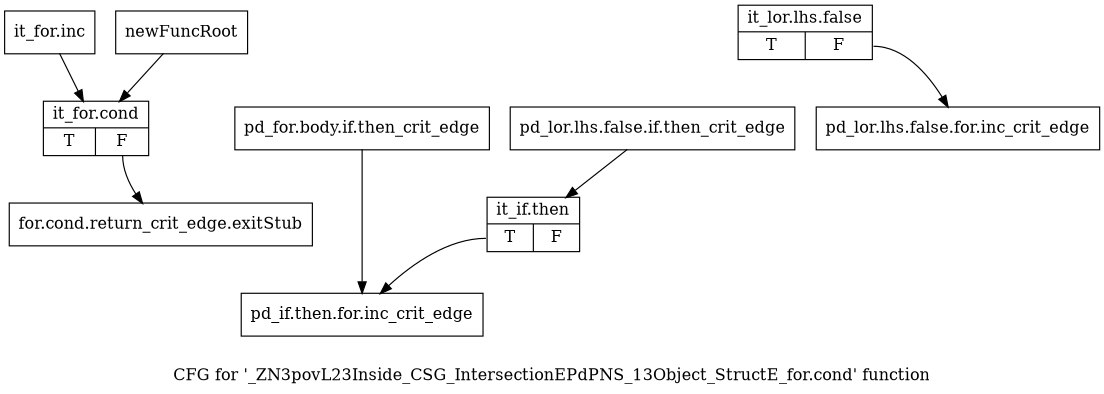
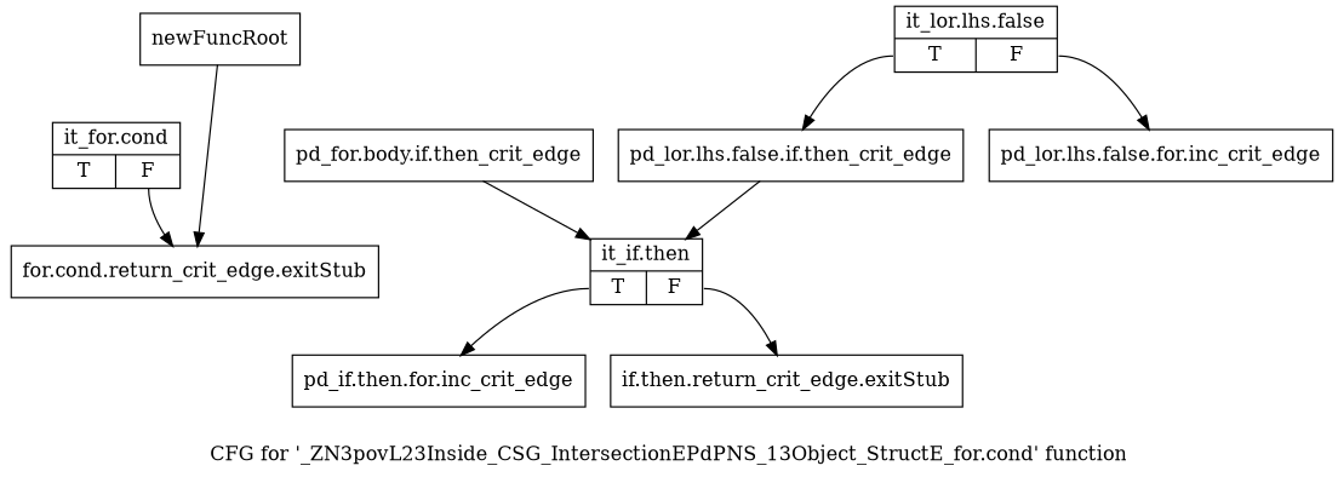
  digraph {
    label="CFG for '_ZN3povL23Inside_CSG_IntersectionEPdPNS_13Object_StructE_for.cond' function"
    node [shape=record]
    n1 [label="{newFuncRoot}"]
    n2 [label="{it_for.cond|{<s0>T|<s1>F}}"]
    n3 [label="{for.cond.return_crit_edge.exitStub}"]
+   n4 [label="{if.then.return_crit_edge.exitStub}"]
    n5 [label="{it_lor.lhs.false|{<s0>T|<s1>F}}"]
    n6 [label="{pd_lor.lhs.false.if.then_crit_edge}"]
    n7 [label="{pd_lor.lhs.false.for.inc_crit_edge}"]
    n8 [label="{pd_for.body.if.then_crit_edge}"]
    n9 [label="{it_if.then|{<s0>T|<s1>F}}"]
    n10 [label="{pd_if.then.for.inc_crit_edge}"]
-   n11 [label="{it_for.inc}"]
-   n1 -> n2
+   n1 -> n3
    n2 -> n3 [tailport=s1]
+   n5 -> n6 [tailport=s0]
    n5 -> n7 [tailport=s1]
    n6 -> n9
-   n8 -> n10
+   n8 -> n9
+   n9 -> n4 [tailport=s1]
    n9 -> n10 [tailport=s0]
-   n11 -> n2
  }
